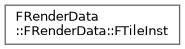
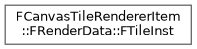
  digraph {
    rankdir=LR
-   n1 [color=grey40 fillcolor=white fontname=Helvetica fontsize=10 height=0.2 label="FRenderData\l::FRenderData::FTileInst" shape=box style=filled width=0.4]
+   n1 [color=grey40 fillcolor=white fontname=Helvetica fontsize=10 height=0.2 label="FCanvasTileRendererItem\l::FRenderData::FTileInst" shape=box style=filled width=0.4]
  }
